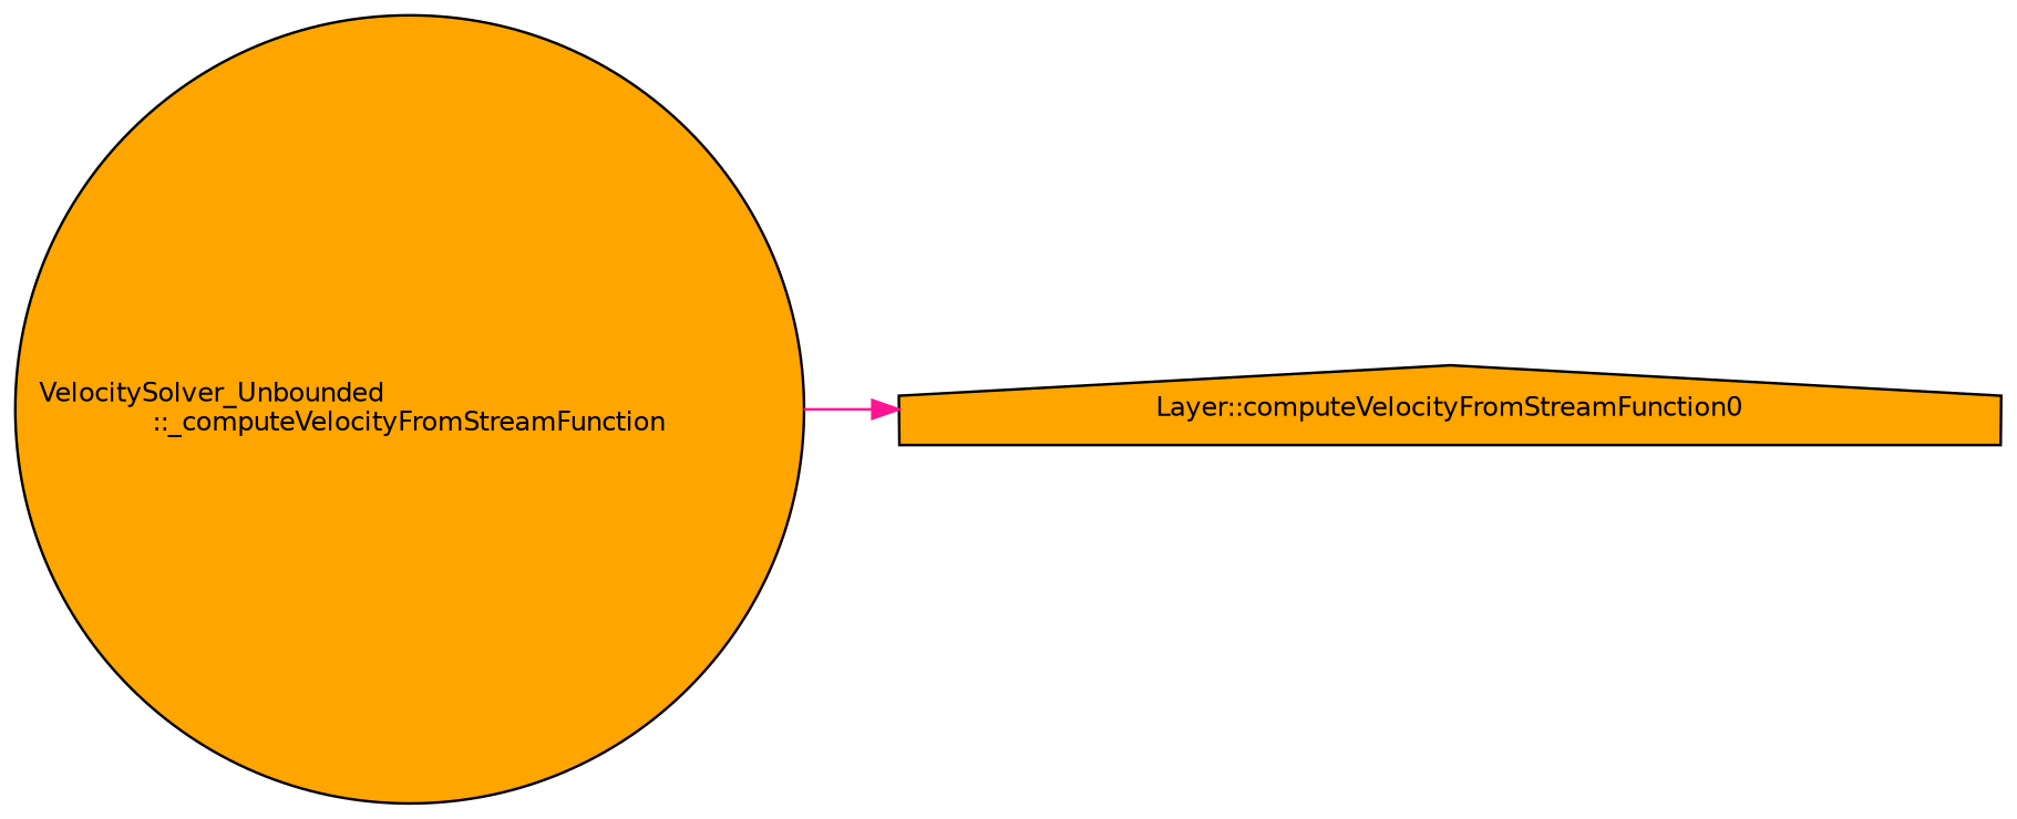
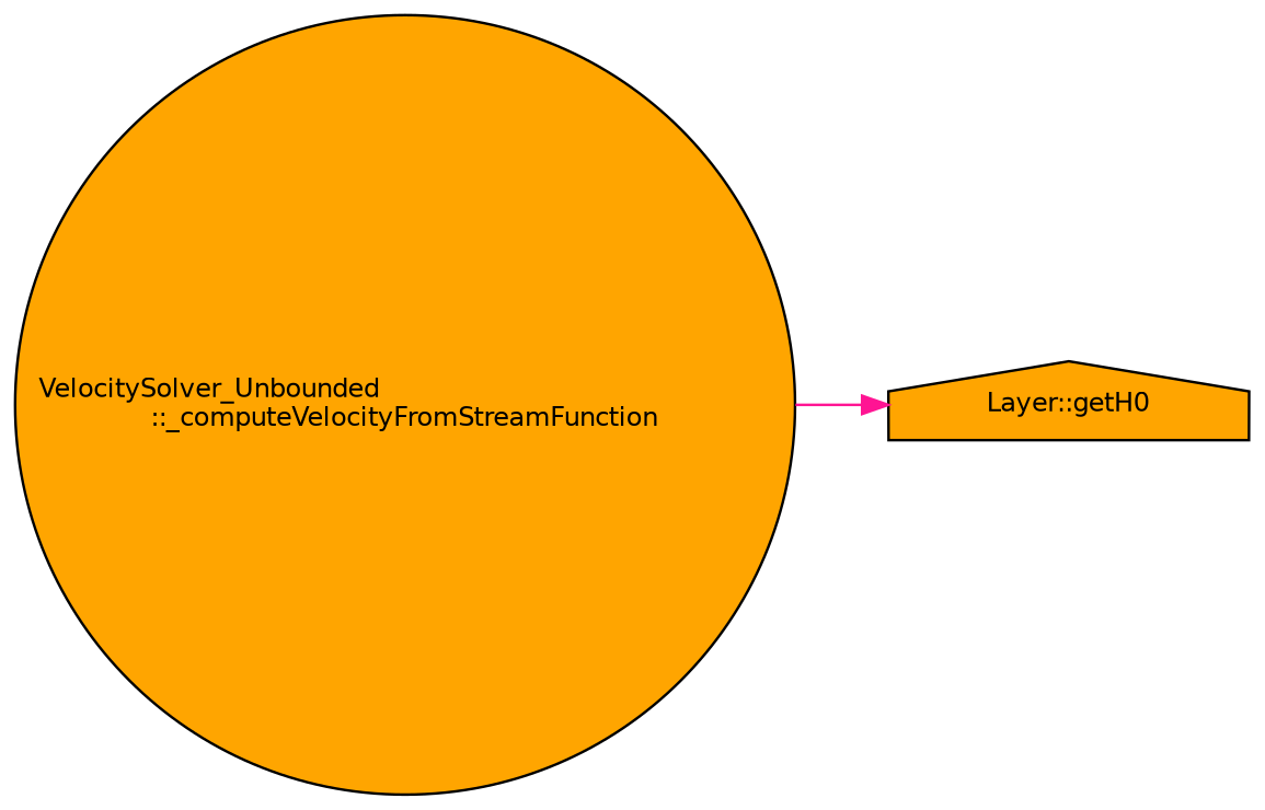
  digraph {
    rankdir=LR
    node [color=black fillcolor=orange fontname=Helvetica fontsize=10 style=filled]
    n1 [fontcolor=black height=0.2 label="VelocitySolver_Unbounded\l::_computeVelocityFromStreamFunction" shape=circle width=0.4]
-   n2 [height=0.2 label="Layer::computeVelocityFromStreamFunction0" shape=house width=0.4]
+   n2 [height=0.2 label="Layer::getH0" shape=house width=0.4]
    n1 -> n2 [color=deeppink fontname=Helvetica fontsize=10 labelfontname=Helvetica labelfontsize=10 style=solid]
  }
